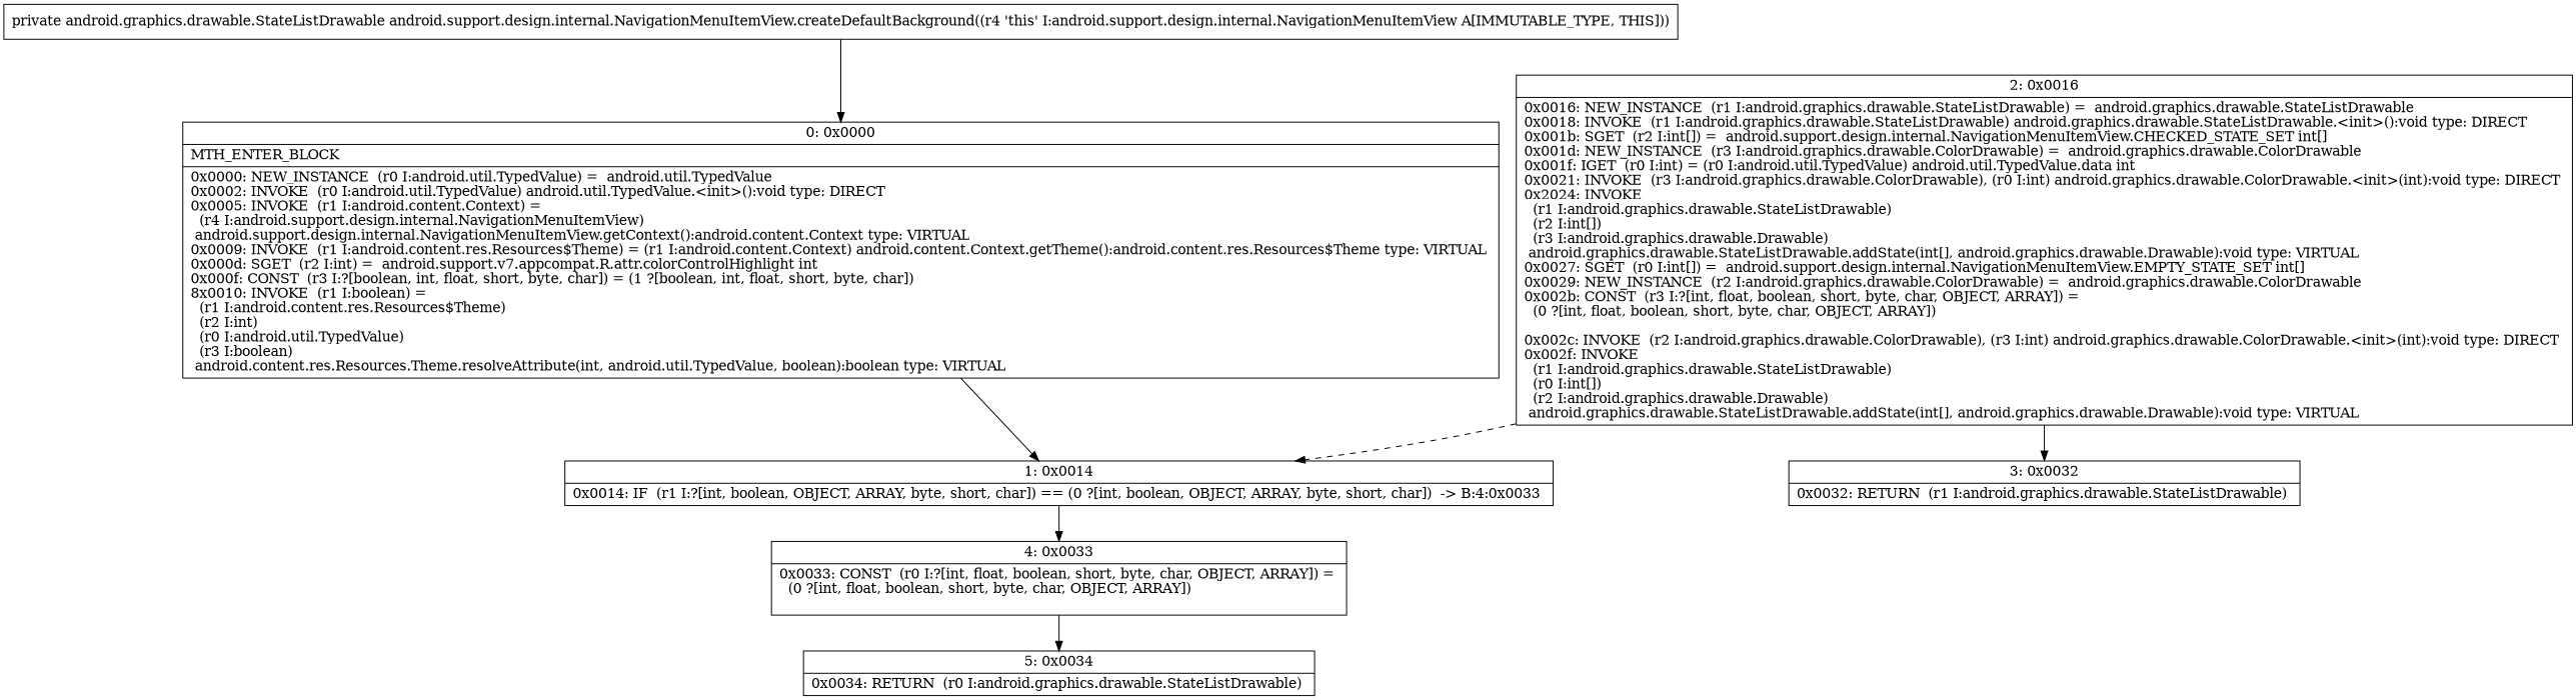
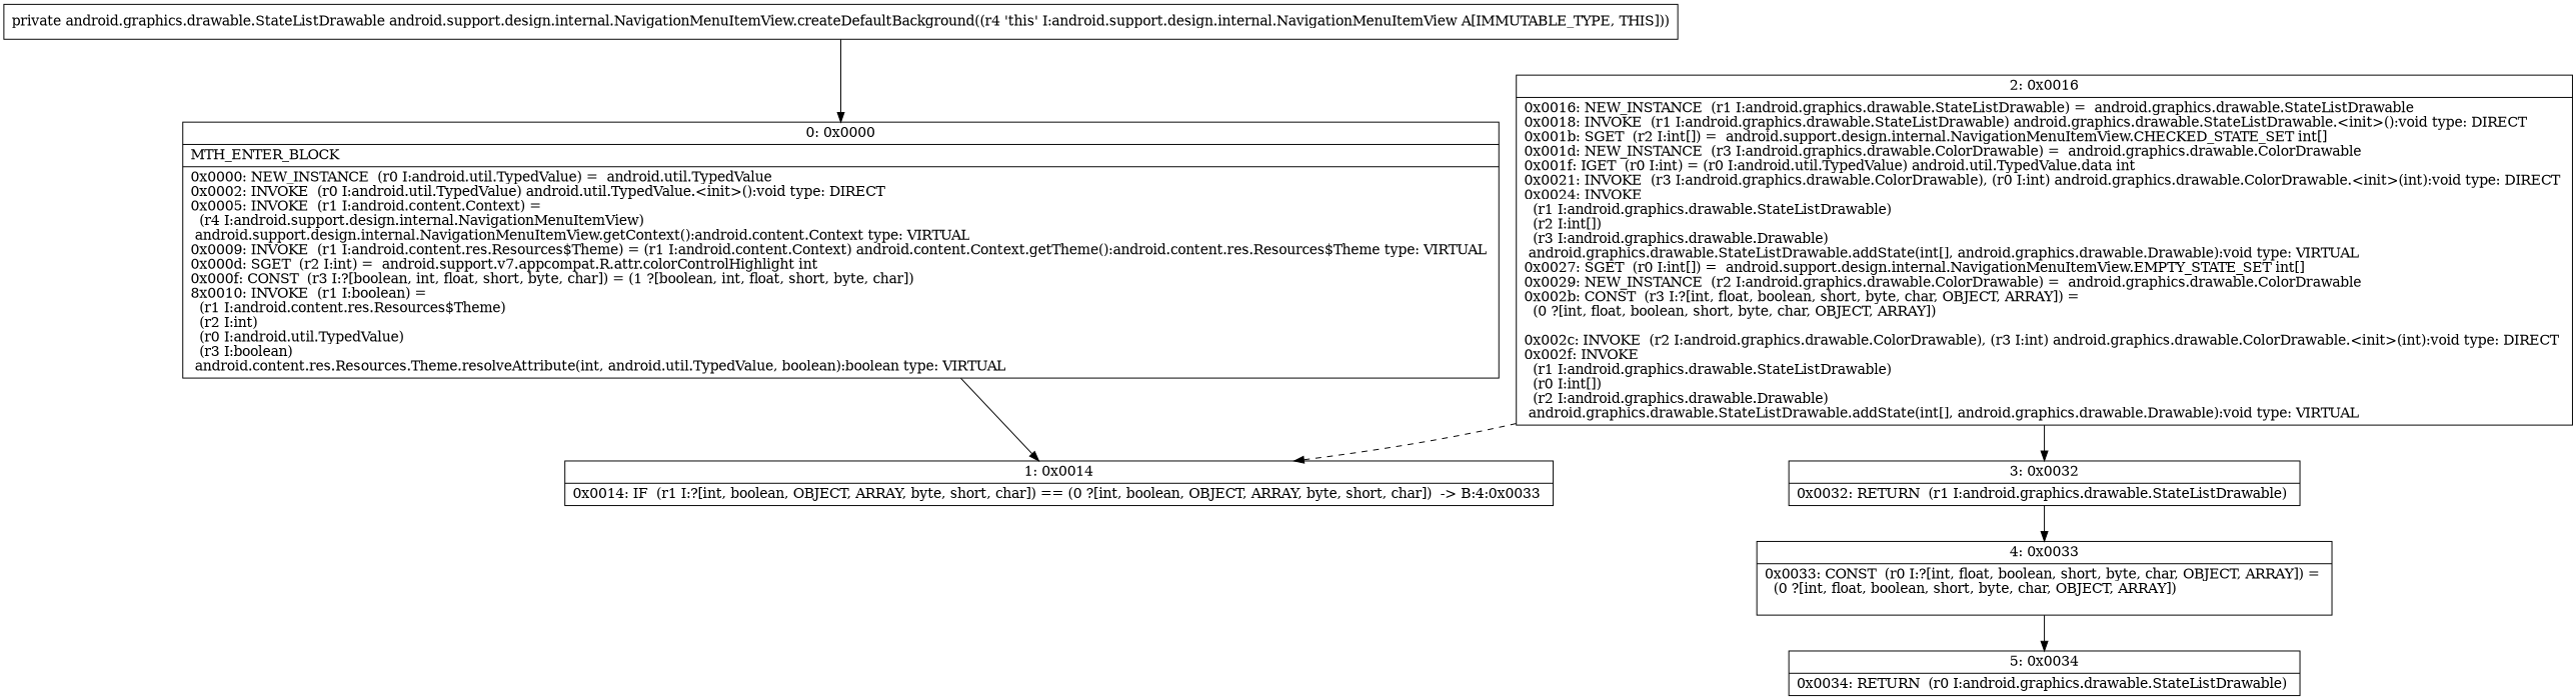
  digraph {
    node [shape=record]
    n1 [label="{0\:\ 0x0000|MTH_ENTER_BLOCK\l|0x0000: NEW_INSTANCE  (r0 I:android.util.TypedValue) =  android.util.TypedValue \l0x0002: INVOKE  (r0 I:android.util.TypedValue) android.util.TypedValue.\<init\>():void type: DIRECT \l0x0005: INVOKE  (r1 I:android.content.Context) = \l  (r4 I:android.support.design.internal.NavigationMenuItemView)\l android.support.design.internal.NavigationMenuItemView.getContext():android.content.Context type: VIRTUAL \l0x0009: INVOKE  (r1 I:android.content.res.Resources$Theme) = (r1 I:android.content.Context) android.content.Context.getTheme():android.content.res.Resources$Theme type: VIRTUAL \l0x000d: SGET  (r2 I:int) =  android.support.v7.appcompat.R.attr.colorControlHighlight int \l0x000f: CONST  (r3 I:?[boolean, int, float, short, byte, char]) = (1 ?[boolean, int, float, short, byte, char]) \l8x0010: INVOKE  (r1 I:boolean) = \l  (r1 I:android.content.res.Resources$Theme)\l  (r2 I:int)\l  (r0 I:android.util.TypedValue)\l  (r3 I:boolean)\l android.content.res.Resources.Theme.resolveAttribute(int, android.util.TypedValue, boolean):boolean type: VIRTUAL \l}"]
    n2 [label="{1\:\ 0x0014|0x0014: IF  (r1 I:?[int, boolean, OBJECT, ARRAY, byte, short, char]) == (0 ?[int, boolean, OBJECT, ARRAY, byte, short, char])  \-\> B:4:0x0033 \l}"]
    n3 [label="{4\:\ 0x0033|0x0033: CONST  (r0 I:?[int, float, boolean, short, byte, char, OBJECT, ARRAY]) = \l  (0 ?[int, float, boolean, short, byte, char, OBJECT, ARRAY])\l \l}"]
-   n4 [label="{2\:\ 0x0016|0x0016: NEW_INSTANCE  (r1 I:android.graphics.drawable.StateListDrawable) =  android.graphics.drawable.StateListDrawable \l0x0018: INVOKE  (r1 I:android.graphics.drawable.StateListDrawable) android.graphics.drawable.StateListDrawable.\<init\>():void type: DIRECT \l0x001b: SGET  (r2 I:int[]) =  android.support.design.internal.NavigationMenuItemView.CHECKED_STATE_SET int[] \l0x001d: NEW_INSTANCE  (r3 I:android.graphics.drawable.ColorDrawable) =  android.graphics.drawable.ColorDrawable \l0x001f: IGET  (r0 I:int) = (r0 I:android.util.TypedValue) android.util.TypedValue.data int \l0x0021: INVOKE  (r3 I:android.graphics.drawable.ColorDrawable), (r0 I:int) android.graphics.drawable.ColorDrawable.\<init\>(int):void type: DIRECT \l0x2024: INVOKE  \l  (r1 I:android.graphics.drawable.StateListDrawable)\l  (r2 I:int[])\l  (r3 I:android.graphics.drawable.Drawable)\l android.graphics.drawable.StateListDrawable.addState(int[], android.graphics.drawable.Drawable):void type: VIRTUAL \l0x0027: SGET  (r0 I:int[]) =  android.support.design.internal.NavigationMenuItemView.EMPTY_STATE_SET int[] \l0x0029: NEW_INSTANCE  (r2 I:android.graphics.drawable.ColorDrawable) =  android.graphics.drawable.ColorDrawable \l0x002b: CONST  (r3 I:?[int, float, boolean, short, byte, char, OBJECT, ARRAY]) = \l  (0 ?[int, float, boolean, short, byte, char, OBJECT, ARRAY])\l \l0x002c: INVOKE  (r2 I:android.graphics.drawable.ColorDrawable), (r3 I:int) android.graphics.drawable.ColorDrawable.\<init\>(int):void type: DIRECT \l0x002f: INVOKE  \l  (r1 I:android.graphics.drawable.StateListDrawable)\l  (r0 I:int[])\l  (r2 I:android.graphics.drawable.Drawable)\l android.graphics.drawable.StateListDrawable.addState(int[], android.graphics.drawable.Drawable):void type: VIRTUAL \l}"]
+   n4 [label="{2\:\ 0x0016|0x0016: NEW_INSTANCE  (r1 I:android.graphics.drawable.StateListDrawable) =  android.graphics.drawable.StateListDrawable \l0x0018: INVOKE  (r1 I:android.graphics.drawable.StateListDrawable) android.graphics.drawable.StateListDrawable.\<init\>():void type: DIRECT \l0x001b: SGET  (r2 I:int[]) =  android.support.design.internal.NavigationMenuItemView.CHECKED_STATE_SET int[] \l0x001d: NEW_INSTANCE  (r3 I:android.graphics.drawable.ColorDrawable) =  android.graphics.drawable.ColorDrawable \l0x001f: IGET  (r0 I:int) = (r0 I:android.util.TypedValue) android.util.TypedValue.data int \l0x0021: INVOKE  (r3 I:android.graphics.drawable.ColorDrawable), (r0 I:int) android.graphics.drawable.ColorDrawable.\<init\>(int):void type: DIRECT \l0x0024: INVOKE  \l  (r1 I:android.graphics.drawable.StateListDrawable)\l  (r2 I:int[])\l  (r3 I:android.graphics.drawable.Drawable)\l android.graphics.drawable.StateListDrawable.addState(int[], android.graphics.drawable.Drawable):void type: VIRTUAL \l0x0027: SGET  (r0 I:int[]) =  android.support.design.internal.NavigationMenuItemView.EMPTY_STATE_SET int[] \l0x0029: NEW_INSTANCE  (r2 I:android.graphics.drawable.ColorDrawable) =  android.graphics.drawable.ColorDrawable \l0x002b: CONST  (r3 I:?[int, float, boolean, short, byte, char, OBJECT, ARRAY]) = \l  (0 ?[int, float, boolean, short, byte, char, OBJECT, ARRAY])\l \l0x002c: INVOKE  (r2 I:android.graphics.drawable.ColorDrawable), (r3 I:int) android.graphics.drawable.ColorDrawable.\<init\>(int):void type: DIRECT \l0x002f: INVOKE  \l  (r1 I:android.graphics.drawable.StateListDrawable)\l  (r0 I:int[])\l  (r2 I:android.graphics.drawable.Drawable)\l android.graphics.drawable.StateListDrawable.addState(int[], android.graphics.drawable.Drawable):void type: VIRTUAL \l}"]
    n5 [label="{3\:\ 0x0032|0x0032: RETURN  (r1 I:android.graphics.drawable.StateListDrawable) \l}"]
    n6 [label="{5\:\ 0x0034|0x0034: RETURN  (r0 I:android.graphics.drawable.StateListDrawable) \l}"]
    n7 [label="{private android.graphics.drawable.StateListDrawable android.support.design.internal.NavigationMenuItemView.createDefaultBackground((r4 'this' I:android.support.design.internal.NavigationMenuItemView A[IMMUTABLE_TYPE, THIS])) }"]
    n1 -> n2
-   n2 -> n3
+   n5 -> n3
    n3 -> n6
    n4 -> n2 [style=dashed]
    n4 -> n5
    n7 -> n1
  }
